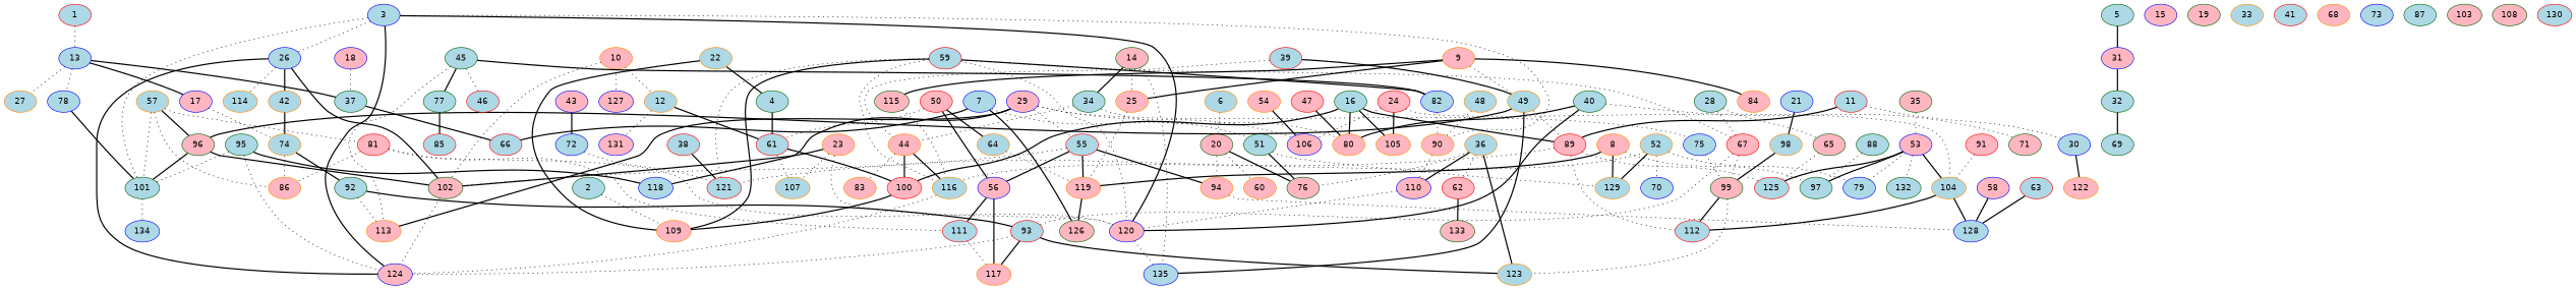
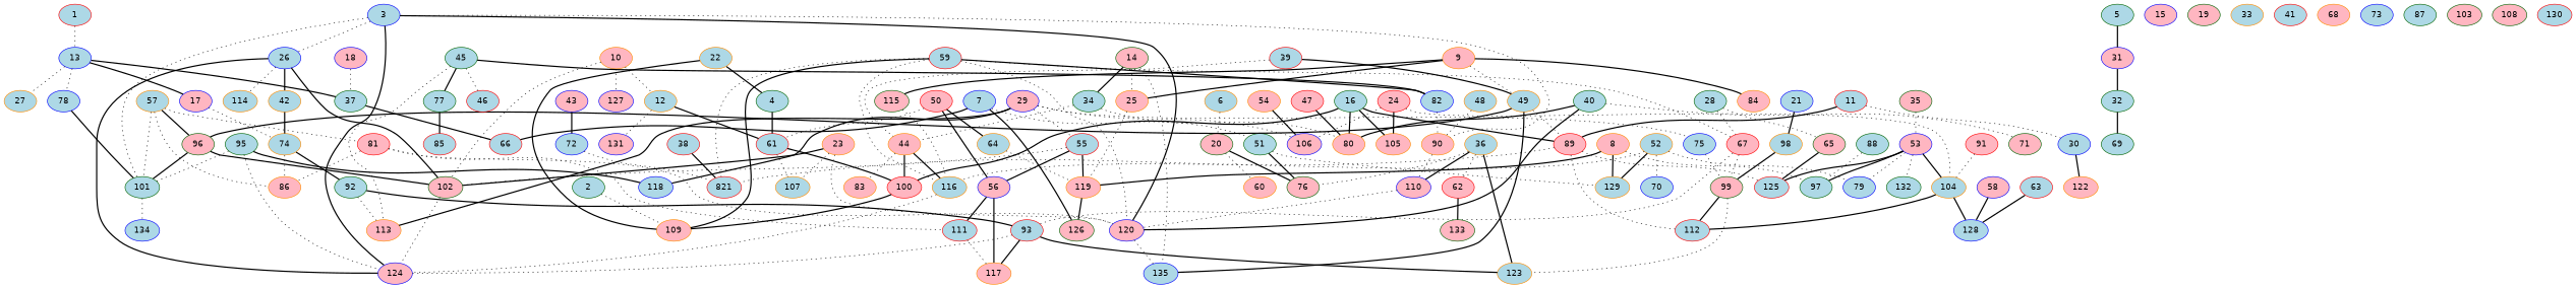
  graph {
    fontname="DejaVu Sans"
    node [color=darkorange fillcolor=lightblue fontname="DejaVu Sans" style=filled]
    edge [fontname="DejaVu Sans" style=dotted]
    1 [color=red]
    13 [color=blue]
    17 [color=blue fillcolor=lightpink]
    27
    37 [color=darkgreen]
    78 [color=blue]
    2 [color=darkgreen]
    109 [fillcolor=lightpink]
    3 [color=blue]
    26 [color=blue]
    90 [fillcolor=lightpink]
    101 [color=darkgreen]
    120 [color=blue fillcolor=lightpink]
    124 [color=blue fillcolor=lightpink]
    102 [color=darkgreen fillcolor=lightpink]
    42
    114
    110 [color=blue fillcolor=lightpink]
    134 [color=blue]
    135 [color=blue]
    4 [color=darkgreen]
    61 [color=red]
    100 [color=red fillcolor=lightpink]
    107
    5 [color=darkgreen]
    31 [color=blue fillcolor=lightpink]
    32 [color=darkgreen]
    20 [color=darkgreen fillcolor=lightpink]
    6
    60 [fillcolor=lightpink]
    76 [color=darkgreen fillcolor=lightpink]
-   94 [fillcolor=lightpink]
    7 [color=blue]
    51 [color=darkgreen]
    66 [color=red]
    126 [color=darkgreen fillcolor=lightpink]
    129
    8 [fillcolor=lightpink]
    97 [color=darkgreen]
    119 [fillcolor=lightpink]
    9 [fillcolor=lightpink]
    25 [fillcolor=lightpink]
    49
    84 [fillcolor=lightpink]
    115 [color=darkgreen fillcolor=lightpink]
    89 [color=red fillcolor=lightpink]
    96 [color=darkgreen fillcolor=lightpink]
    116
    10 [fillcolor=lightpink]
    12
    127 [color=blue fillcolor=lightpink]
    131 [color=blue fillcolor=lightpink]
    11 [color=red]
    30 [color=blue]
    122 [fillcolor=lightpink]
-   121 [color=red]
+   121 [color=red label=821]
    125 [color=red]
    112 [color=red]
    74
    14 [color=darkgreen fillcolor=lightpink]
    34 [color=darkgreen]
    80 [fillcolor=lightpink]
    44 [fillcolor=lightpink]
    15 [color=blue fillcolor=lightpink]
    16 [color=darkgreen]
    105 [fillcolor=lightpink]
    86 [fillcolor=lightpink]
    92 [color=darkgreen]
    18 [color=blue fillcolor=lightpink]
    19 [color=darkgreen fillcolor=lightpink]
    128 [color=blue]
    21 [color=blue]
    98
    99 [color=darkgreen fillcolor=lightpink]
    22
    50 [color=red fillcolor=lightpink]
    56 [color=blue fillcolor=lightpink]
    64
    23 [fillcolor=lightpink]
    24 [color=red fillcolor=lightpink]
    104
    106 [color=blue fillcolor=lightpink]
    28 [color=darkgreen]
    65 [color=darkgreen fillcolor=lightpink]
    67 [color=red fillcolor=lightpink]
    93 [color=red]
    29 [color=blue fillcolor=lightpink]
    55 [color=red]
    75 [color=blue]
    113 [fillcolor=lightpink]
    118 [color=blue]
    69 [color=darkgreen]
    33
    83 [fillcolor=lightpink]
    35 [color=darkgreen fillcolor=lightpink]
    53 [color=blue fillcolor=lightpink]
    79 [color=blue]
    132 [color=darkgreen]
    36
    62 [color=red fillcolor=lightpink]
    123
    133 [color=darkgreen fillcolor=lightpink]
    38 [color=red]
    39 [color=red]
    40 [color=darkgreen]
    71 [color=darkgreen fillcolor=lightpink]
    41 [color=red]
    43 [color=blue fillcolor=lightpink]
    72 [color=blue]
    45 [color=darkgreen]
    46 [color=red]
    77 [color=darkgreen]
    82 [color=blue]
    85 [color=red]
    47 [color=red fillcolor=lightpink]
    48
    111 [color=red]
    117 [fillcolor=lightpink]
    52
    70 [color=blue]
    54 [fillcolor=lightpink]
    57
    81 [color=red fillcolor=lightpink]
    58 [color=blue fillcolor=lightpink]
    59 [color=red]
    63 [color=red]
    68 [fillcolor=lightpink]
    73 [color=blue]
    87 [color=darkgreen]
    88 [color=darkgreen]
    91 [color=red fillcolor=lightpink]
    95 [color=darkgreen]
    103 [color=darkgreen fillcolor=lightpink]
    108 [color=darkgreen fillcolor=lightpink]
    130 [color=red]
    1 -- 13
    13 -- 17 [style=bold]
    13 -- 27
    13 -- 37 [style=bold]
    13 -- 78
    17 -- 74
    37 -- 66 [style=bold]
    78 -- 101 [style=bold]
    2 -- 109
    3 -- 26
    3 -- 90
    3 -- 101
    3 -- 120 [style=bold]
    3 -- 124 [style=bold]
    26 -- 124 [style=bold]
    26 -- 102 [style=bold]
    26 -- 42 [style=bold]
    26 -- 114
    90 -- 110
    101 -- 134
    120 -- 135
    102 -- 124
    42 -- 74 [style=bold]
    110 -- 120
    4 -- 61 [style=bold]
    61 -- 100 [style=bold]
    61 -- 107
    100 -- 109 [style=bold]
    5 -- 31 [style=bold]
    31 -- 32 [style=bold]
    32 -- 69 [style=bold]
    20 -- 60
    20 -- 76 [style=bold]
-   20 -- 94
    6 -- 20
-   94 -- 128
    7 -- 51
    7 -- 66 [style=bold]
    7 -- 126 [style=bold]
    51 -- 76 [style=bold]
    51 -- 129
    8 -- 129 [style=bold]
    8 -- 97
    8 -- 119 [style=bold]
    119 -- 126 [style=bold]
    9 -- 25 [style=bold]
    9 -- 49
    9 -- 84 [style=bold]
    9 -- 115 [style=bold]
    25 -- 119
    49 -- 135 [style=bold]
    49 -- 89
    49 -- 96 [style=bold]
    115 -- 116
    89 -- 121
    89 -- 125
    89 -- 112
    96 -- 101 [style=bold]
    96 -- 102 [style=bold]
    116 -- 124
    10 -- 102
    10 -- 12
    10 -- 127
    12 -- 61 [style=bold]
    12 -- 131
    11 -- 89 [style=bold]
    11 -- 30
    30 -- 122 [style=bold]
    74 -- 86
    74 -- 92 [style=bold]
    14 -- 135
    14 -- 25
    14 -- 34 [style=bold]
    34 -- 80
    34 -- 44
    44 -- 100 [style=bold]
    44 -- 116 [style=bold]
    44 -- 83
    16 -- 100 [style=bold]
    16 -- 89 [style=bold]
    16 -- 80 [style=bold]
    16 -- 105 [style=bold]
    92 -- 93 [style=bold]
    92 -- 113
    18 -- 37
    21 -- 98 [style=bold]
    98 -- 99 [style=bold]
    99 -- 112 [style=bold]
    99 -- 123
    22 -- 109 [style=bold]
    22 -- 4 [style=bold]
    50 -- 61
    50 -- 56 [style=bold]
    50 -- 64 [style=bold]
    56 -- 111 [style=bold]
    56 -- 117 [style=bold]
    64 -- 119
    23 -- 120
    23 -- 102 [style=bold]
    23 -- 107
    24 -- 105 [style=bold]
    24 -- 104
    24 -- 106
    104 -- 112 [style=bold]
    104 -- 128 [style=bold]
    28 -- 65
    28 -- 67
-   65 -- 125
+   65 -- 125 [style=bold]
    67 -- 99
    67 -- 93
    93 -- 124
    93 -- 123 [style=bold]
    93 -- 117 [style=bold]
    29 -- 106
    29 -- 55
    29 -- 75
    29 -- 113 [style=bold]
    29 -- 118 [style=bold]
    55 -- 102
-   55 -- 94 [style=bold]
    55 -- 119 [style=bold]
    55 -- 56 [style=bold]
    75 -- 99
    35 -- 53
    53 -- 97 [style=bold]
    53 -- 125 [style=bold]
    53 -- 104 [style=bold]
    53 -- 79
    53 -- 132
    36 -- 110 [style=bold]
    36 -- 76
    36 -- 62
    36 -- 123 [style=bold]
    62 -- 133 [style=bold]
    38 -- 121 [style=bold]
    39 -- 49 [style=bold]
    39 -- 44
    40 -- 120 [style=bold]
    40 -- 80 [style=bold]
    40 -- 71
    43 -- 72 [style=bold]
    72 -- 121
    45 -- 113
    45 -- 46
    45 -- 77 [style=bold]
    45 -- 82 [style=bold]
    77 -- 85 [style=bold]
    82 -- 90
    47 -- 80 [style=bold]
    48 -- 90
    111 -- 117
    52 -- 129 [style=bold]
    52 -- 116
    52 -- 79
    52 -- 70
    54 -- 106 [style=bold]
    57 -- 101
    57 -- 96 [style=bold]
    57 -- 86
    57 -- 81
    81 -- 120
    81 -- 86
    81 -- 111
    58 -- 128 [style=bold]
    59 -- 109 [style=bold]
    59 -- 120
    59 -- 116
    59 -- 121
    59 -- 67
    59 -- 82 [style=bold]
    63 -- 128 [style=bold]
    88 -- 97
    91 -- 104
    95 -- 101
    95 -- 124
    95 -- 118 [style=bold]
  }
